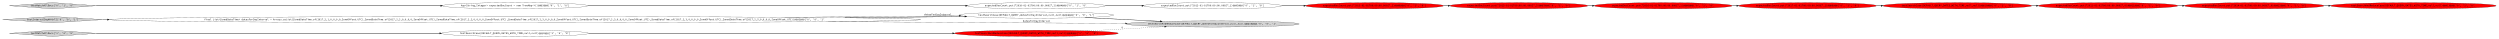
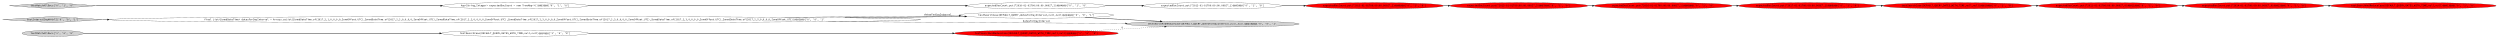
  digraph {
    rankdir=LR
    fontname="Source Code Pro"
    node [fillcolor=red shape=ellipse style=filled fontname="Source Code Pro"]
    edge [style=bold fontname="Source Code Pro"]
    n1 [fillcolor=white label="testSearchCase(DEFAULT_QUERY,DATES_WITH_TIME,null,null)@@@3@@@['1', '0', '0']"]
    n2 [label="testSearchAndReduceCase(DEFAULT_QUERY,DATES_WITH_TIME,null,null)@@@8@@@['1', '0', '0']"]
    n3 [fillcolor=white label="expectedDocCount.put(\"2012-01-01T00:00:00.000Z\",1)@@@5@@@['0', '1', '0']"]
    n4 [label="expectedDocCount.put(\"2013-01-01T00:00:00.000Z\",2)@@@6@@@['0', '1', '0']"]
    n5 [fillcolor=white label="final List<ZonedDateTime> datesForDayInterval = Arrays.asList(ZonedDateTime.of(2017,2,1,0,0,0,0,ZoneOffset.UTC),ZonedDateTime.of(2017,2,2,0,0,0,0,ZoneOffset.UTC),ZonedDateTime.of(2017,2,2,0,0,0,0,ZoneOffset.UTC),ZonedDateTime.of(2017,2,3,0,0,0,0,ZoneOffset.UTC),ZonedDateTime.of(2017,2,3,0,0,0,0,ZoneOffset.UTC),ZonedDateTime.of(2017,2,3,0,0,0,0,ZoneOffset.UTC),ZonedDateTime.of(2017,2,5,0,0,0,0,ZoneOffset.UTC))@@@3@@@['0', '0', '1']"]
    n6 [fillcolor=white label="testSearchCase(DEFAULT_QUERY,datesForDayInterval,null,null)@@@4@@@['0', '0', '1']"]
    n7 [fillcolor=lightgray label="testSearchAndReduceCase(DEFAULT_QUERY,datesForDayInterval,null,null)@@@16@@@['0', '0', '1']"]
    n8 [label="expectedDocCount.put(\"2015-01-01T00:00:00.000Z\",3)@@@7@@@['0', '1', '0']"]
    n9 [label="expectedDocCount.put(\"2016-01-01T00:00:00.000Z\",1)@@@8@@@['0', '1', '0']"]
    n10 [label="expectedDocCount.put(\"2017-01-01T00:00:00.000Z\",1)@@@9@@@['0', '1', '0']"]
    n11 [fillcolor=white label="expectedDocCount.put(\"2010-01-01T00:00:00.000Z\",2)@@@4@@@['0', '1', '0']"]
    n12 [label="testSearchAndReduceCase(DEFAULT_QUERY,DATES_WITH_TIME,null,null)@@@13@@@['0', '1', '0']"]
    n13 [label="expectedDocCount.put(\"2011-01-01T00:00:00.000Z\",0)@@@11@@@['0', '1', '0']"]
    n14 [label="expectedDocCount.put(\"2014-01-01T00:00:00.000Z\",0)@@@12@@@['0', '1', '0']"]
    n15 [label="testSearchCase(DEFAULT_QUERY,DATES_WITH_TIME,null,null)@@@10@@@['0', '1', '0']"]
    n16 [fillcolor=white label="Map<String,Integer> expectedDocCount = new TreeMap<>()@@@3@@@['0', '1', '0']"]
-   n17 [fillcolor=lightgray label="testMatchAllDocs['1', '0', '0']" shape=diamond]
+   n17 [fillcolor=lightgray label="testMatchAllDocs['1', '0', '0']"]
    n18 [fillcolor=lightgray label="testMatchAllDocs['0', '1', '0']" shape=diamond]
    n19 [fillcolor=lightgray label="testIntervalDayWithTZ['0', '0', '1']" shape=diamond]
    n1 -> n2
    n2 -> n7 [label=0 style=dashed]
    n3 -> n4
    n4 -> n8
    n5 -> n6 [label=datesForDayInterval style=solid]
    n5 -> n6
    n5 -> n7 [label=datesForDayInterval style=solid]
    n6 -> n7
    n8 -> n9
    n9 -> n10
    n10 -> n15
    n11 -> n3
    n13 -> n14
    n14 -> n12
    n15 -> n13
    n16 -> n11
    n17 -> n1
    n18 -> n16
    n19 -> n5
  }
